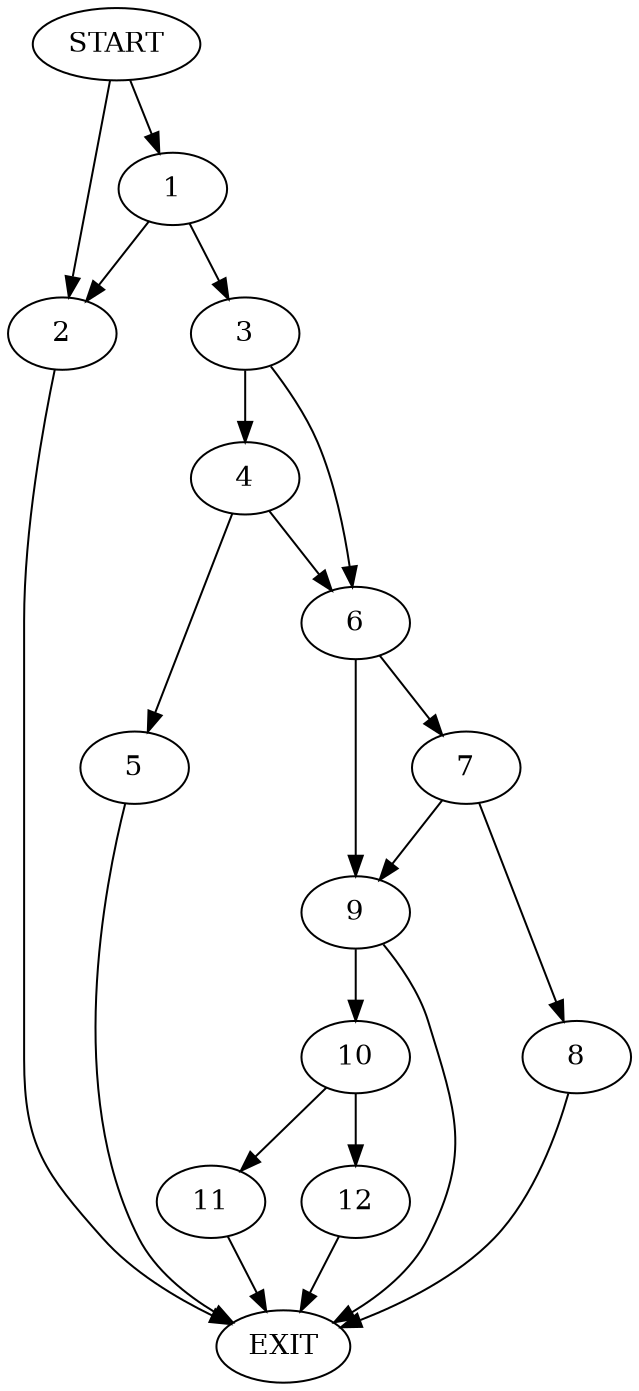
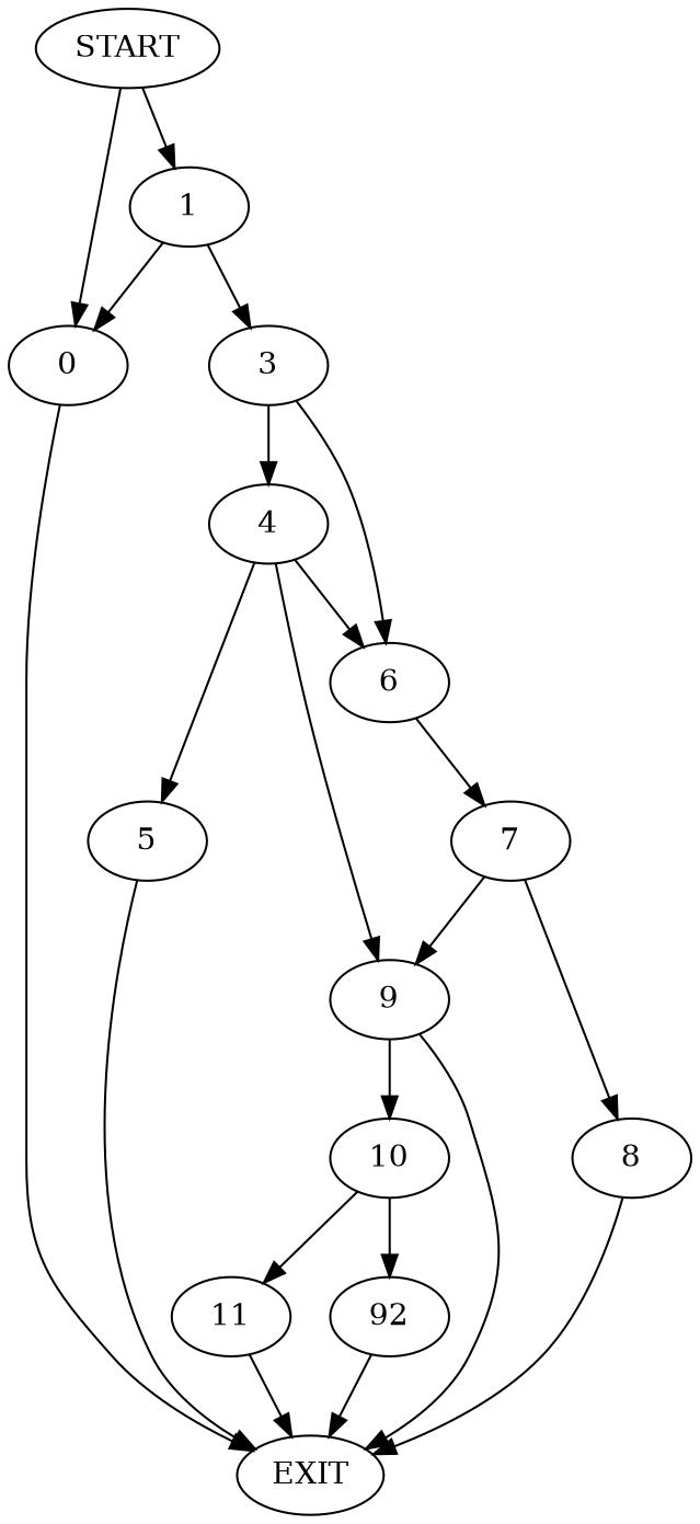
  digraph {
    n1 [label=START]
    1
-   2
+   2 [label=0]
    3
    n5 [label=EXIT]
    4
    6
    5
    7
    9
    8
    10
-   12
+   12 [label=92]
    11
    n1 -> 1
    n1 -> 2
    1 -> 2
    1 -> 3
    2 -> n5
    3 -> 4
    3 -> 6
    4 -> 6
    4 -> 5
    6 -> 7
-   6 -> 9
+   4 -> 9
    5 -> n5
    7 -> 9
    7 -> 8
    9 -> n5
    9 -> 10
    8 -> n5
    10 -> 12
    10 -> 11
    12 -> n5
    11 -> n5
  }
